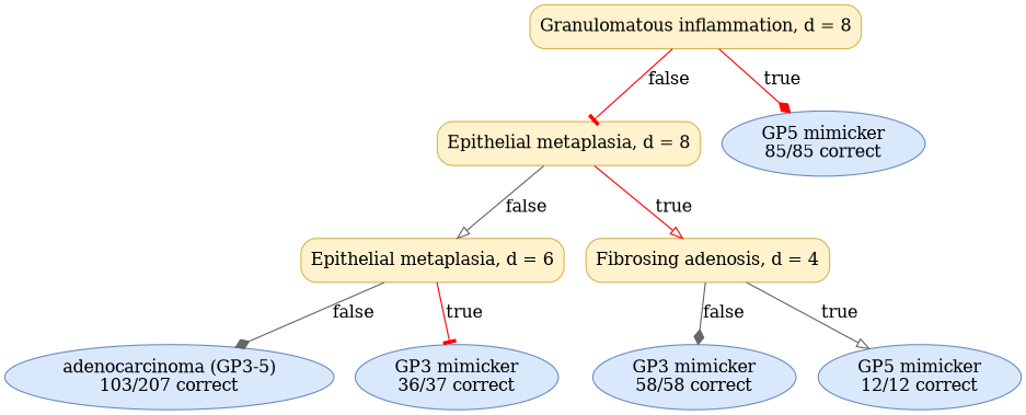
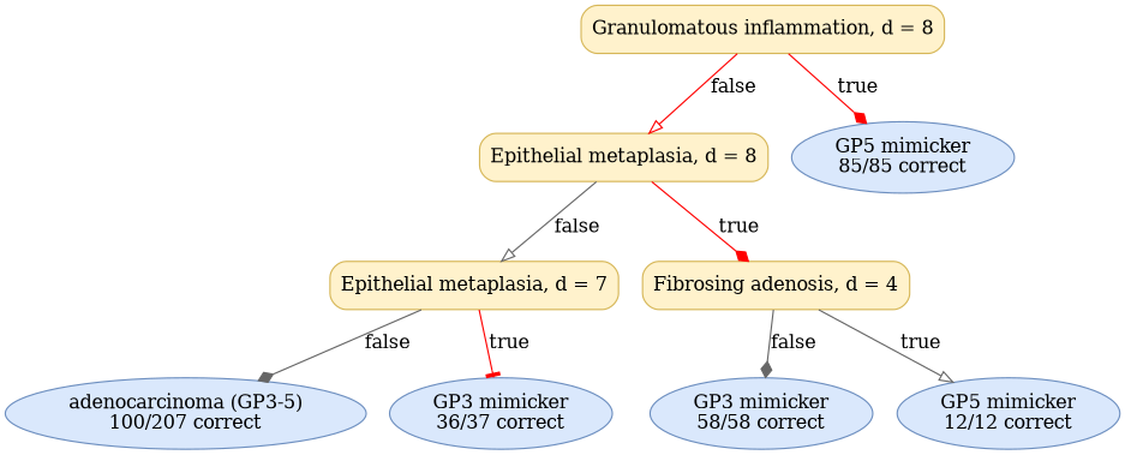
  digraph {
    fontname="Times-Roman"
    node [color="#6C8EBF" fillcolor="#DAE8FC" fontname="Times-Roman" shape=ellipse style="rounded,filled"]
    edge [arrowhead=diamond color=red]
    n1 [color="#D6B656" fillcolor="#FFF2CC" label="Granulomatous inflammation, d = 8" shape=box]
    n2 [color="#D6B656" fillcolor="#FFF2CC" label="Epithelial metaplasia, d = 8" shape=box]
    n3 [label=<GP5 mimicker<br/>85/85 correct>]
-   n4 [color="#D6B656" fillcolor="#FFF2CC" label="Epithelial metaplasia, d = 6" shape=box]
+   n4 [color="#D6B656" fillcolor="#FFF2CC" label="Epithelial metaplasia, d = 7" shape=box]
    n5 [color="#D6B656" fillcolor="#FFF2CC" label="Fibrosing adenosis, d = 4" shape=box]
-   n6 [label=<adenocarcinoma (GP3-5)<br/>103/207 correct>]
+   n6 [label=<adenocarcinoma (GP3-5)<br/>100/207 correct>]
    n7 [label=<GP3 mimicker<br/>36/37 correct>]
    n8 [label=<GP3 mimicker<br/>58/58 correct>]
    n9 [label=<GP5 mimicker<br/>12/12 correct>]
-   n1 -> n2 [arrowhead=tee label=false]
+   n1 -> n2 [arrowhead=onormal label=false]
    n1 -> n3 [label=true]
    n2 -> n4 [arrowhead=onormal color=gray40 label=false]
-   n2 -> n5 [arrowhead=onormal label=true]
+   n2 -> n5 [label=true]
    n4 -> n6 [color=gray40 label=false]
    n4 -> n7 [arrowhead=tee label=true]
    n5 -> n8 [color=gray40 label=false]
    n5 -> n9 [arrowhead=onormal color=gray40 label=true]
  }
